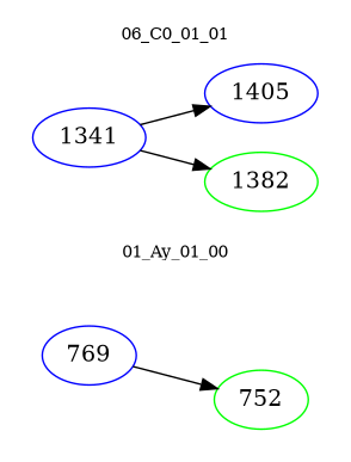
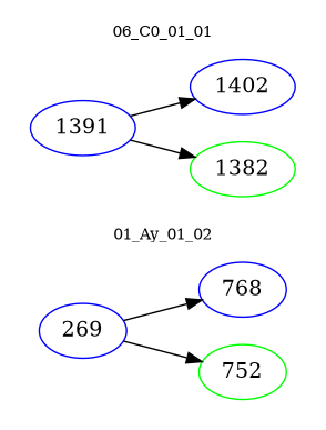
  digraph {
    rankdir=LR
    node [color=blue]
    edge [color=black]
-   n1 [label=769]
+   n1 [label=269]
    n2 [color=green label=752]
-   n4 [label=1341]
+   n3 [label=768]
+   n4 [label=1391]
    n5 [color=green label=1382]
-   n6 [label=1405]
+   n6 [label=1402]
    subgraph cluster_1 {
      color=white
      fontsize=10
-     label="01_Ay_01_00"
+     label="01_Ay_01_02"
      n1
      n2
+     n3
    }
    subgraph cluster_2 {
      color=white
      fontsize=10
      label="06_C0_01_01"
      n4
      n5
      n6
    }
    n1 -> n2
+   n1 -> n3
    n4 -> n5
    n4 -> n6
  }
